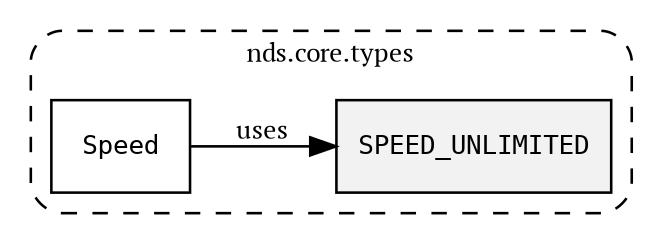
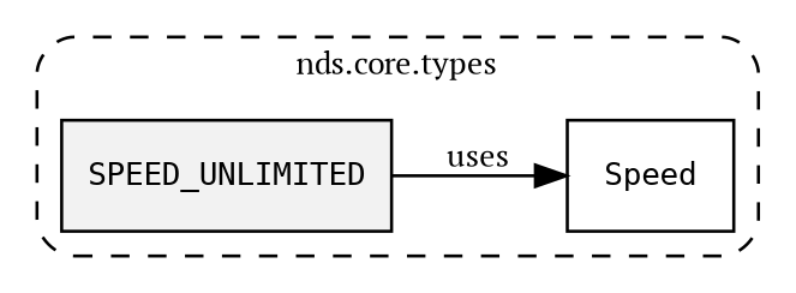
  digraph {
    fontsize=10
    rankdir=LR
    fontname="PT Serif"
    node [fontsize=10 shape=box fontname="PT Serif"]
    n1 [fillcolor="#0000000D" label=<<font face="monospace"><table align="center" border="0" cellspacing="0" cellpadding="0"><tr><td href="../../../content/packages/nds.core.types.html#Constant-SPEED_UNLIMITED" title="Constant defined in nds.core.types">SPEED_UNLIMITED</td></tr></table></font>> style=filled]
    n2 [label=<<font face="monospace"><table align="center" border="0" cellspacing="0" cellpadding="0"><tr><td href="../../../content/packages/nds.core.types.html#Subtype-Speed" title="Subtype defined in nds.core.types">Speed</td></tr></table></font>>]
    subgraph cluster_1 {
      label="nds.core.types"
      style="dashed, rounded"
      n1
      n2
    }
-   n2 -> n1 [fontsize=10 label=uses fontname="PT Serif"]
+   n1 -> n2 [fontsize=10 label=uses fontname="PT Serif"]
  }
